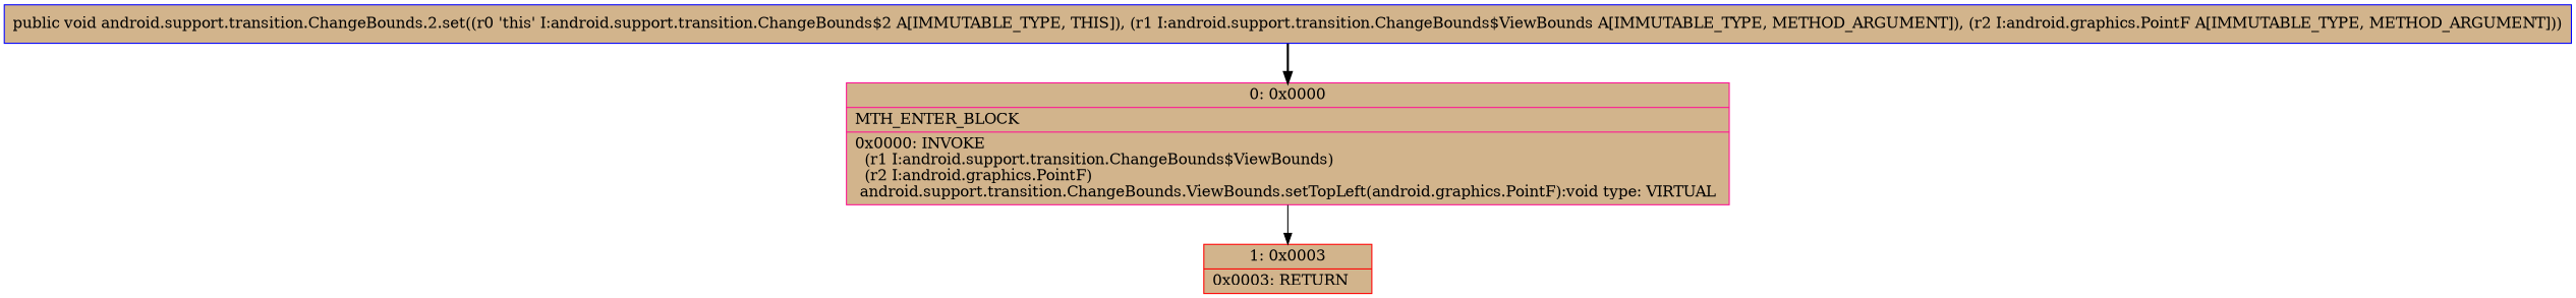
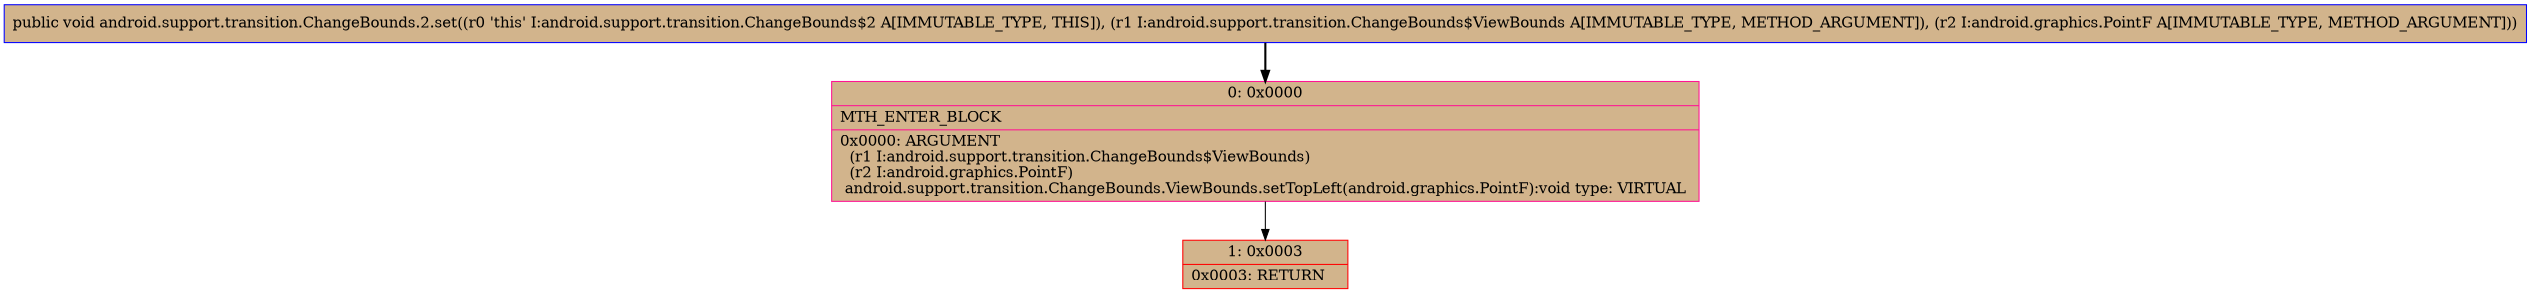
  digraph {
    node [shape=record style=filled fillcolor=tan]
-   n1 [label="{0\:\ 0x0000|MTH_ENTER_BLOCK\l|0x0000: INVOKE  \l  (r1 I:android.support.transition.ChangeBounds$ViewBounds)\l  (r2 I:android.graphics.PointF)\l android.support.transition.ChangeBounds.ViewBounds.setTopLeft(android.graphics.PointF):void type: VIRTUAL \l}" color=deeppink]
+   n1 [label="{0\:\ 0x0000|MTH_ENTER_BLOCK\l|0x0000: ARGUMENT  \l  (r1 I:android.support.transition.ChangeBounds$ViewBounds)\l  (r2 I:android.graphics.PointF)\l android.support.transition.ChangeBounds.ViewBounds.setTopLeft(android.graphics.PointF):void type: VIRTUAL \l}" color=deeppink]
    n2 [label="{1\:\ 0x0003|0x0003: RETURN   \l}" color=red]
    n3 [label="{public void android.support.transition.ChangeBounds.2.set((r0 'this' I:android.support.transition.ChangeBounds$2 A[IMMUTABLE_TYPE, THIS]), (r1 I:android.support.transition.ChangeBounds$ViewBounds A[IMMUTABLE_TYPE, METHOD_ARGUMENT]), (r2 I:android.graphics.PointF A[IMMUTABLE_TYPE, METHOD_ARGUMENT])) }" color=blue]
    n1 -> n2 [style=solid]
    n3 -> n1 [style=bold]
  }
